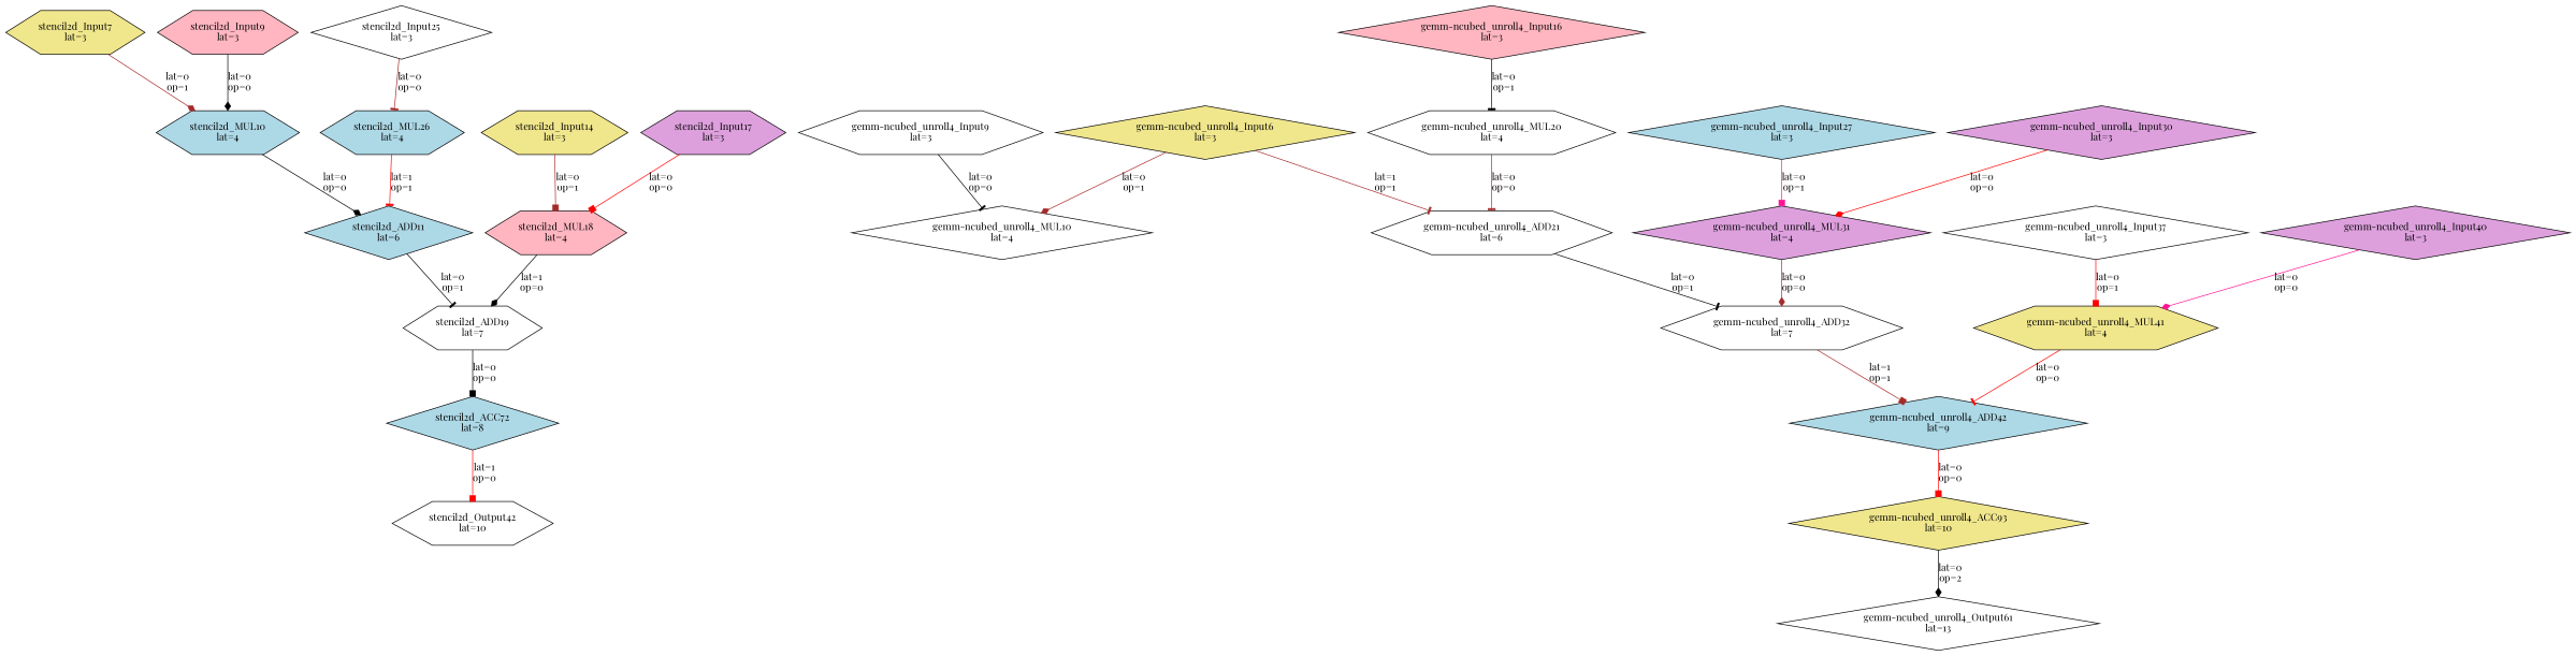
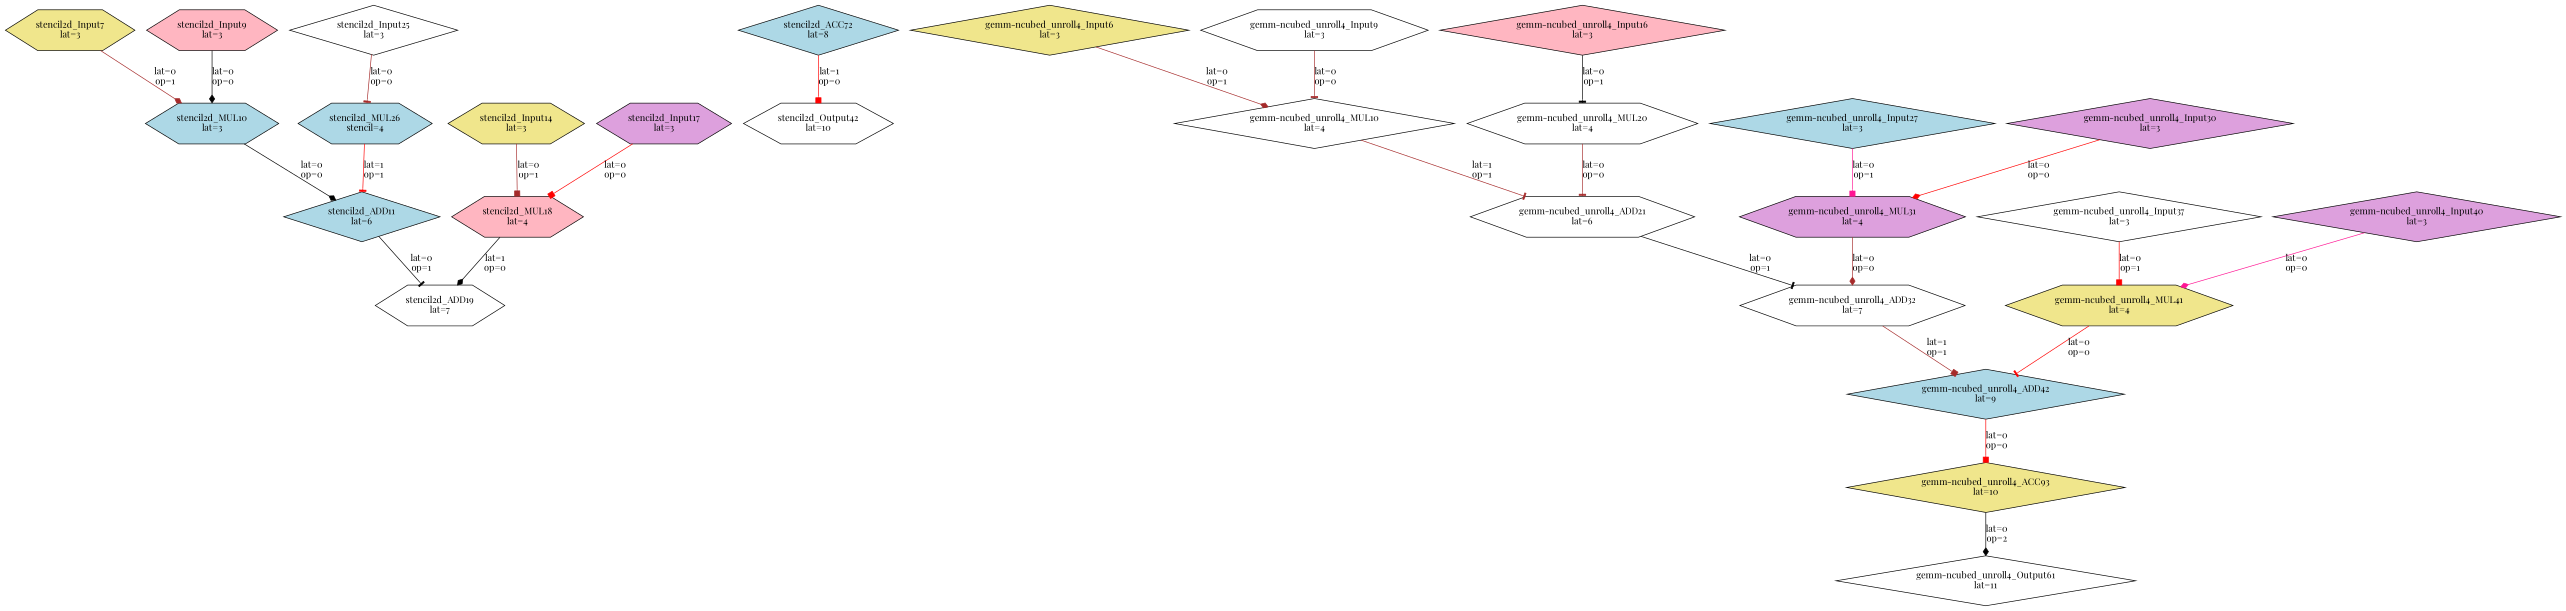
  digraph {
    fontname="Playfair Display"
    node [fillcolor=white fontname="Playfair Display" shape=hexagon style=filled]
    edge [arrowhead=diamond color=brown fontname="Playfair Display"]
    stencil2d_Input7 [fillcolor=khaki label="\N\nlat=3"]
-   stencil2d_MUL10 [fillcolor=lightblue label="\N\nlat=4"]
+   stencil2d_MUL10 [fillcolor=lightblue label="\N\nlat=3"]
    stencil2d_ADD11 [fillcolor=lightblue label="\N\nlat=6" shape=diamond]
    stencil2d_Input9 [fillcolor=lightpink label="\N\nlat=3"]
    stencil2d_ADD19 [label="\N\nlat=7"]
    stencil2d_ACC72 [fillcolor=lightblue label="\N\nlat=8" shape=diamond]
-   stencil2d_MUL26 [fillcolor=lightblue label="\N\nlat=4"]
+   stencil2d_MUL26 [fillcolor=lightblue label="\N\nstencil=4"]
    stencil2d_Input14 [fillcolor=khaki label="\N\nlat=3"]
    stencil2d_MUL18 [fillcolor=lightpink label="\N\nlat=4"]
    stencil2d_Input17 [fillcolor=plum label="\N\nlat=3"]
    stencil2d_Output42 [label="\N\nlat=10"]
    stencil2d_Input25 [label="\N\nlat=3" shape=diamond]
    "gemm-ncubed_unroll4_Input6" [fillcolor=khaki label="\N\nlat=3" shape=diamond]
    "gemm-ncubed_unroll4_MUL10" [label="\N\nlat=4" shape=diamond]
    "gemm-ncubed_unroll4_ADD21" [label="\N\nlat=6"]
    "gemm-ncubed_unroll4_Input9" [label="\N\nlat=3"]
    "gemm-ncubed_unroll4_ADD32" [label="\N\nlat=7"]
    "gemm-ncubed_unroll4_Input16" [fillcolor=lightpink label="\N\nlat=3" shape=diamond]
    "gemm-ncubed_unroll4_MUL20" [label="\N\nlat=4"]
    "gemm-ncubed_unroll4_ADD42" [fillcolor=lightblue label="\N\nlat=9" shape=diamond]
    "gemm-ncubed_unroll4_Input27" [fillcolor=lightblue label="\N\nlat=3" shape=diamond]
-   "gemm-ncubed_unroll4_MUL31" [fillcolor=plum label="\N\nlat=4" shape=diamond]
+   "gemm-ncubed_unroll4_MUL31" [fillcolor=plum label="\N\nlat=4"]
    "gemm-ncubed_unroll4_Input30" [fillcolor=plum label="\N\nlat=3" shape=diamond]
    "gemm-ncubed_unroll4_ACC93" [fillcolor=khaki label="\N\nlat=10" shape=diamond]
    "gemm-ncubed_unroll4_Input37" [label="\N\nlat=3" shape=diamond]
    "gemm-ncubed_unroll4_MUL41" [fillcolor=khaki label="\N\nlat=4"]
    "gemm-ncubed_unroll4_Input40" [fillcolor=plum label="\N\nlat=3" shape=diamond]
-   "gemm-ncubed_unroll4_Output61" [label="\N\nlat=13" shape=diamond]
+   "gemm-ncubed_unroll4_Output61" [label="\N\nlat=11" shape=diamond]
    stencil2d_Input7 -> stencil2d_MUL10 [label="lat=0\nop=1"]
    stencil2d_MUL10 -> stencil2d_ADD11 [color=black label="lat=0\nop=0"]
    stencil2d_ADD11 -> stencil2d_ADD19 [arrowhead=tee color=black label="lat=0\nop=1"]
    stencil2d_Input9 -> stencil2d_MUL10 [color=black label="lat=0\nop=0"]
-   stencil2d_ADD19 -> stencil2d_ACC72 [arrowhead=box color=black label="lat=0\nop=0"]
    stencil2d_ACC72 -> stencil2d_Output42 [arrowhead=box color=red label="lat=1\nop=0"]
    stencil2d_MUL26 -> stencil2d_ADD11 [arrowhead=tee color=red label="lat=1\nop=1"]
    stencil2d_Input14 -> stencil2d_MUL18 [arrowhead=box label="lat=0\nop=1"]
    stencil2d_MUL18 -> stencil2d_ADD19 [color=black label="lat=1\nop=0"]
    stencil2d_Input17 -> stencil2d_MUL18 [arrowhead=box color=red label="lat=0\nop=0"]
    stencil2d_Input25 -> stencil2d_MUL26 [arrowhead=tee label="lat=0\nop=0"]
    "gemm-ncubed_unroll4_Input6" -> "gemm-ncubed_unroll4_MUL10" [label="lat=0\nop=1"]
-   "gemm-ncubed_unroll4_Input6" -> "gemm-ncubed_unroll4_ADD21" [arrowhead=tee label="lat=1\nop=1"]
+   "gemm-ncubed_unroll4_MUL10" -> "gemm-ncubed_unroll4_ADD21" [arrowhead=tee label="lat=1\nop=1"]
    "gemm-ncubed_unroll4_ADD21" -> "gemm-ncubed_unroll4_ADD32" [arrowhead=tee color=black label="lat=0\nop=1"]
-   "gemm-ncubed_unroll4_Input9" -> "gemm-ncubed_unroll4_MUL10" [arrowhead=tee color=black label="lat=0\nop=0"]
+   "gemm-ncubed_unroll4_Input9" -> "gemm-ncubed_unroll4_MUL10" [arrowhead=tee label="lat=0\nop=0"]
    "gemm-ncubed_unroll4_ADD32" -> "gemm-ncubed_unroll4_ADD42" [arrowhead=box label="lat=1\nop=1"]
    "gemm-ncubed_unroll4_Input16" -> "gemm-ncubed_unroll4_MUL20" [arrowhead=tee color=black label="lat=0\nop=1"]
    "gemm-ncubed_unroll4_MUL20" -> "gemm-ncubed_unroll4_ADD21" [arrowhead=tee label="lat=0\nop=0"]
    "gemm-ncubed_unroll4_ADD42" -> "gemm-ncubed_unroll4_ACC93" [arrowhead=box color=red label="lat=0\nop=0"]
    "gemm-ncubed_unroll4_Input27" -> "gemm-ncubed_unroll4_MUL31" [arrowhead=box color=deeppink label="lat=0\nop=1"]
    "gemm-ncubed_unroll4_MUL31" -> "gemm-ncubed_unroll4_ADD32" [label="lat=0\nop=0"]
    "gemm-ncubed_unroll4_Input30" -> "gemm-ncubed_unroll4_MUL31" [color=red label="lat=0\nop=0"]
    "gemm-ncubed_unroll4_ACC93" -> "gemm-ncubed_unroll4_Output61" [color=black label="lat=0\nop=2"]
    "gemm-ncubed_unroll4_Input37" -> "gemm-ncubed_unroll4_MUL41" [arrowhead=box color=red label="lat=0\nop=1"]
    "gemm-ncubed_unroll4_MUL41" -> "gemm-ncubed_unroll4_ADD42" [arrowhead=tee color=red label="lat=0\nop=0"]
    "gemm-ncubed_unroll4_Input40" -> "gemm-ncubed_unroll4_MUL41" [color=deeppink label="lat=0\nop=0"]
  }
